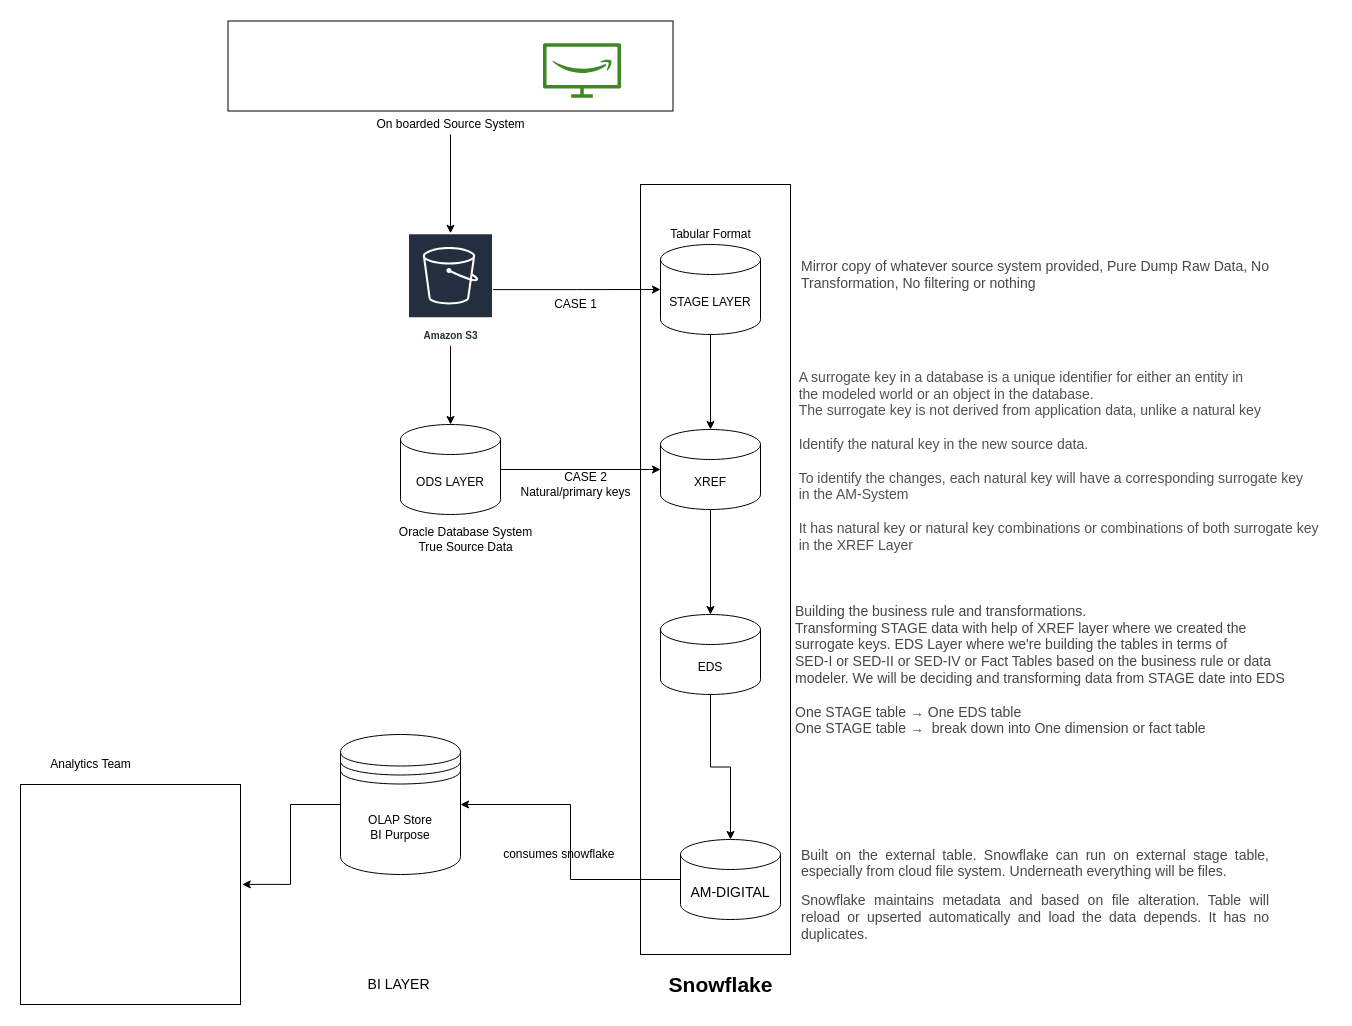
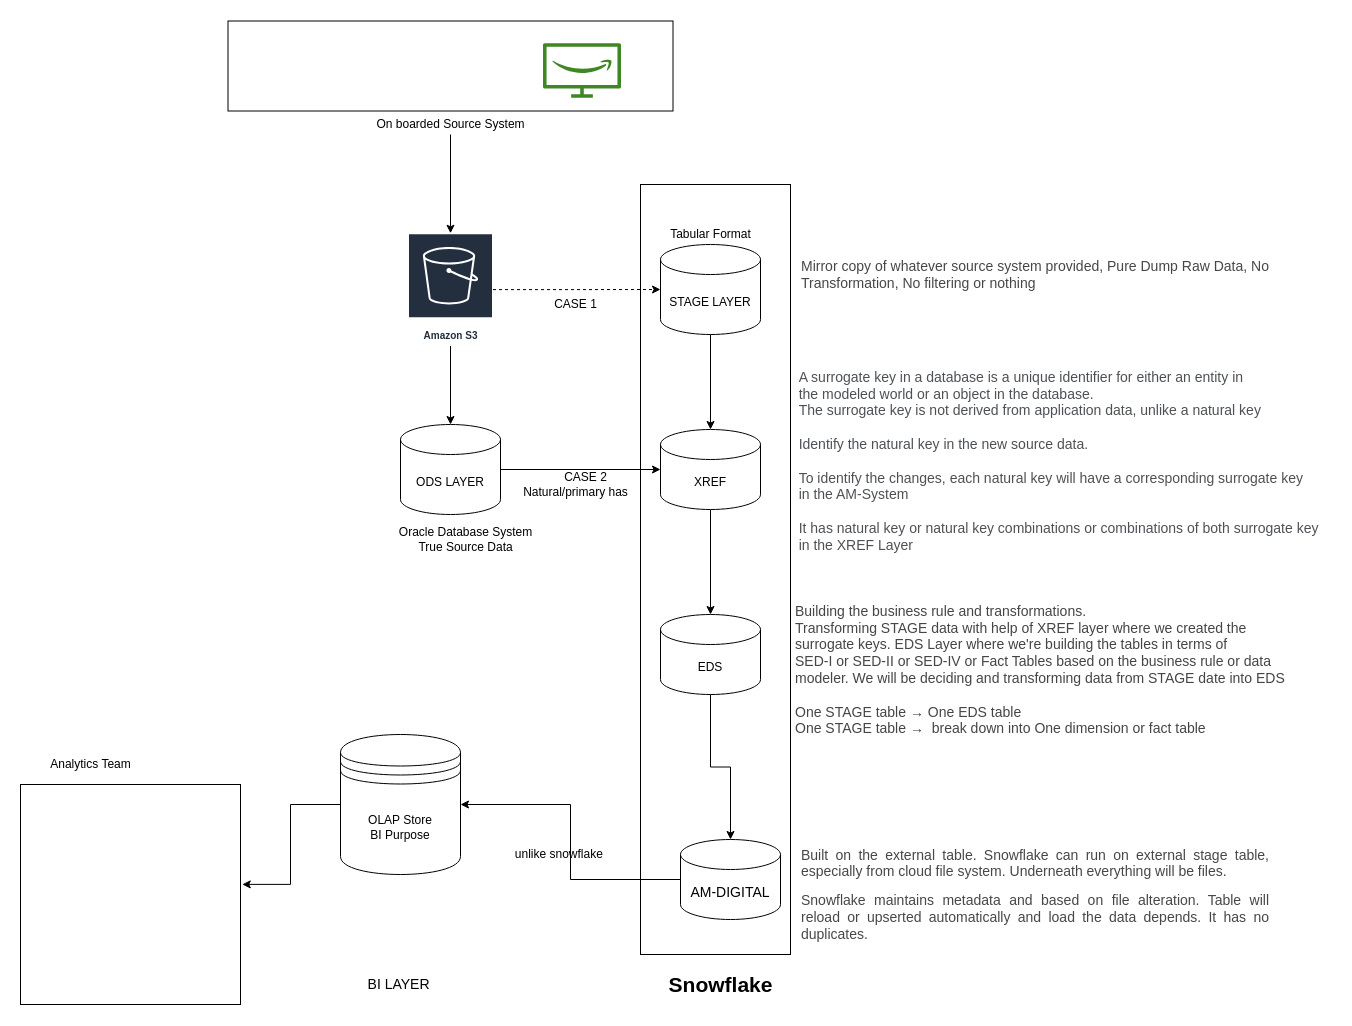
  <mxCell id="0" />
  <mxCell id="1" parent="0" />
  <mxCell id="2" style="edgeStyle=orthogonalEdgeStyle;rounded=0;orthogonalLoop=1;jettySize=auto;html=1;entryX=0.5;entryY=0;entryDx=0;entryDy=0;entryPerimeter=0;fontSize=14;" parent="1" source="3" target="5" edge="1"><mxGeometry relative="1" as="geometry" /></mxCell>
  <mxCell id="3" value="STAGE LAYER" style="shape=cylinder3;whiteSpace=wrap;html=1;boundedLbl=1;backgroundOutline=1;size=15;" parent="1" vertex="1"><mxGeometry x="660" y="244" width="100" height="90" as="geometry" /></mxCell>
  <mxCell id="4" style="edgeStyle=orthogonalEdgeStyle;rounded=0;orthogonalLoop=1;jettySize=auto;html=1;entryX=0.5;entryY=0;entryDx=0;entryDy=0;entryPerimeter=0;fontSize=14;" parent="1" source="5" target="13" edge="1"><mxGeometry relative="1" as="geometry" /></mxCell>
  <mxCell id="5" value="XREF" style="shape=cylinder3;whiteSpace=wrap;html=1;boundedLbl=1;backgroundOutline=1;size=15;" parent="1" vertex="1"><mxGeometry x="660" y="429" width="100" height="80" as="geometry" /></mxCell>
  <mxCell id="6" value="&lt;p style=&quot;text-align: justify&quot;&gt;&lt;span&gt;&lt;font style=&quot;font-size: 14px&quot; color=&quot;#474747&quot;&gt;Mirror copy of whatever source system provided, Pure Dump Raw Data, No Transformation, No filtering or nothing&lt;/font&gt;&lt;/span&gt;&lt;/p&gt;" style="text;html=1;strokeColor=none;fillColor=none;align=center;verticalAlign=middle;whiteSpace=wrap;rounded=0;" parent="1" vertex="1"><mxGeometry x="800" y="224" width="470" height="100" as="geometry" /></mxCell>
  <mxCell id="7" value="" style="shape=image;html=1;verticalAlign=top;verticalLabelPosition=bottom;labelBackgroundColor=#ffffff;imageAspect=0;aspect=fixed;image=https://cdn1.iconfinder.com/data/icons/DarkGlass_Reworked/128x128/filesystems/system.png" parent="1" vertex="1"><mxGeometry x="362.5" y="36" width="64.5" height="64.5" as="geometry" /></mxCell>
  <mxCell id="8" style="edgeStyle=orthogonalEdgeStyle;rounded=0;orthogonalLoop=1;jettySize=auto;html=1;fontSize=21;fontColor=#474747;" edge="1" parent="1" source="9" target="24"><mxGeometry relative="1" as="geometry" /></mxCell>
  <mxCell id="9" value="On boarded Source System" style="text;html=1;align=center;verticalAlign=middle;resizable=0;points=[];autosize=1;strokeColor=none;fillColor=none;" parent="1" vertex="1"><mxGeometry x="370" y="114" width="160" height="20" as="geometry" /></mxCell>
  <mxCell id="10" value="Tabular Format" style="text;html=1;align=center;verticalAlign=middle;resizable=0;points=[];autosize=1;strokeColor=none;fillColor=none;" parent="1" vertex="1"><mxGeometry x="660" y="224" width="100" height="20" as="geometry" /></mxCell>
  <mxCell id="11" value="&lt;div style=&quot;text-align: justify&quot;&gt;&lt;span style=&quot;background-color: rgb(255 , 255 , 255) ; color: rgb(77 , 81 , 86) ; font-family: &amp;#34;arial&amp;#34; , sans-serif ; font-size: 14px ; text-align: left&quot;&gt;A surrogate key in a database is a unique identifier for&amp;nbsp;&lt;/span&gt;&lt;span style=&quot;background-color: rgb(255 , 255 , 255) ; color: rgb(77 , 81 , 86) ; font-family: &amp;#34;arial&amp;#34; , sans-serif ; font-size: 14px&quot;&gt;either an entity in&amp;nbsp;&lt;/span&gt;&lt;/div&gt;&lt;div style=&quot;text-align: justify&quot;&gt;&lt;span style=&quot;background-color: rgb(255 , 255 , 255) ; color: rgb(77 , 81 , 86) ; font-family: &amp;#34;arial&amp;#34; , sans-serif ; font-size: 14px&quot;&gt;the modeled world or an object in the database.&amp;nbsp;&lt;/span&gt;&lt;/div&gt;&lt;div style=&quot;text-align: justify&quot;&gt;&lt;span style=&quot;background-color: rgb(255 , 255 , 255) ; color: rgb(77 , 81 , 86) ; font-family: &amp;#34;arial&amp;#34; , sans-serif ; font-size: 14px&quot;&gt;The surrogate key is not derived from application data, unlike a natural key&lt;/span&gt;&lt;/div&gt;&lt;div style=&quot;text-align: justify&quot;&gt;&lt;span style=&quot;background-color: rgb(255 , 255 , 255) ; color: rgb(77 , 81 , 86) ; font-family: &amp;#34;arial&amp;#34; , sans-serif ; font-size: 14px&quot;&gt;&lt;br&gt;&lt;/span&gt;&lt;/div&gt;&lt;div style=&quot;text-align: justify&quot;&gt;&lt;span style=&quot;background-color: rgb(255 , 255 , 255) ; color: rgb(77 , 81 , 86) ; font-family: &amp;#34;arial&amp;#34; , sans-serif ; font-size: 14px&quot;&gt;Identify the natural key in the new source data.&lt;/span&gt;&lt;/div&gt;&lt;div style=&quot;text-align: justify&quot;&gt;&lt;span style=&quot;background-color: rgb(255 , 255 , 255) ; color: rgb(77 , 81 , 86) ; font-family: &amp;#34;arial&amp;#34; , sans-serif ; font-size: 14px&quot;&gt;&lt;br&gt;&lt;/span&gt;&lt;/div&gt;&lt;div style=&quot;text-align: justify&quot;&gt;&lt;span style=&quot;background-color: rgb(255 , 255 , 255) ; color: rgb(77 , 81 , 86) ; font-family: &amp;#34;arial&amp;#34; , sans-serif ; font-size: 14px&quot;&gt;To identify the changes, each natural key will have a corresponding surrogate key&lt;/span&gt;&lt;/div&gt;&lt;div style=&quot;text-align: justify&quot;&gt;&lt;span style=&quot;background-color: rgb(255 , 255 , 255) ; color: rgb(77 , 81 , 86) ; font-family: &amp;#34;arial&amp;#34; , sans-serif ; font-size: 14px&quot;&gt;in the AM-System&lt;/span&gt;&lt;/div&gt;&lt;div style=&quot;text-align: justify&quot;&gt;&lt;span style=&quot;background-color: rgb(255 , 255 , 255) ; color: rgb(77 , 81 , 86) ; font-family: &amp;#34;arial&amp;#34; , sans-serif ; font-size: 14px&quot;&gt;&lt;br&gt;&lt;/span&gt;&lt;/div&gt;&lt;div style=&quot;text-align: justify&quot;&gt;&lt;span style=&quot;background-color: rgb(255 , 255 , 255) ; color: rgb(77 , 81 , 86) ; font-family: &amp;#34;arial&amp;#34; , sans-serif ; font-size: 14px&quot;&gt;It has natural key or natural key combinations or combinations of both surrogate key&amp;nbsp;&lt;/span&gt;&lt;/div&gt;&lt;div style=&quot;text-align: justify&quot;&gt;&lt;span style=&quot;background-color: rgb(255 , 255 , 255) ; color: rgb(77 , 81 , 86) ; font-family: &amp;#34;arial&amp;#34; , sans-serif ; font-size: 14px&quot;&gt;in the XREF Layer&lt;/span&gt;&lt;/div&gt;&lt;div style=&quot;text-align: justify&quot;&gt;&lt;span style=&quot;background-color: rgb(255 , 255 , 255) ; color: rgb(77 , 81 , 86) ; font-family: &amp;#34;arial&amp;#34; , sans-serif ; font-size: 14px&quot;&gt;&lt;br&gt;&lt;/span&gt;&lt;/div&gt;" style="text;html=1;align=center;verticalAlign=middle;resizable=0;points=[];autosize=1;strokeColor=none;fillColor=none;" parent="1" vertex="1"><mxGeometry x="790" y="384" width="540" height="170" as="geometry" /></mxCell>
  <mxCell id="12" style="edgeStyle=orthogonalEdgeStyle;rounded=0;orthogonalLoop=1;jettySize=auto;html=1;entryX=0.5;entryY=0;entryDx=0;entryDy=0;entryPerimeter=0;" edge="1" parent="1" source="13" target="27"><mxGeometry relative="1" as="geometry" /></mxCell>
  <mxCell id="13" value="EDS" style="shape=cylinder3;whiteSpace=wrap;html=1;boundedLbl=1;backgroundOutline=1;size=15;" parent="1" vertex="1"><mxGeometry x="660" y="614" width="100" height="80" as="geometry" /></mxCell>
  <mxCell id="14" value="&lt;div style=&quot;text-align: justify&quot;&gt;&lt;br&gt;&lt;/div&gt;" style="text;html=1;align=left;verticalAlign=middle;resizable=0;points=[];autosize=1;strokeColor=none;fillColor=none;" parent="1" vertex="1"><mxGeometry x="1050" y="689" width="20" height="20" as="geometry" /></mxCell>
  <mxCell id="15" value="&lt;h1&gt;&lt;/h1&gt;&lt;font color=&quot;#454545&quot;&gt;&lt;span style=&quot;text-align: center&quot;&gt;Building the business rule and transformations.&lt;/span&gt;&lt;br style=&quot;text-align: center&quot;&gt;&lt;span style=&quot;text-align: center&quot;&gt;Transforming STAGE data with help of XREF layer where we created the surrogate keys. EDS Layer where we're building the tables in terms of &lt;br&gt;SED-I or SED-II or SED-IV or Fact Tables based on the business rule or data modeler. We will be deciding and transforming data from STAGE date into EDS&lt;br&gt;&lt;/span&gt;&lt;span style=&quot;text-align: center&quot;&gt;&lt;br&gt;One STAGE table → One EDS table&lt;br&gt;&lt;/span&gt;&lt;span style=&quot;text-align: center&quot;&gt;One STAGE table →&amp;nbsp; break down into One dimension or fact table&lt;/span&gt;&lt;/font&gt;&lt;span style=&quot;text-align: center&quot;&gt;&lt;br&gt;&lt;/span&gt;" style="text;html=1;strokeColor=none;fillColor=none;spacing=5;spacingTop=-20;whiteSpace=wrap;overflow=hidden;rounded=0;fontSize=14;" parent="1" vertex="1"><mxGeometry x="790" y="594" width="520" height="160" as="geometry" /></mxCell>
  <mxCell id="16" style="edgeStyle=orthogonalEdgeStyle;rounded=0;orthogonalLoop=1;jettySize=auto;html=1;" edge="1" parent="1" source="27" target="26"><mxGeometry relative="1" as="geometry" /></mxCell>
  <mxCell id="17" value="BI LAYER&amp;nbsp;" style="text;html=1;align=center;verticalAlign=middle;resizable=0;points=[];autosize=1;strokeColor=none;fillColor=none;fontSize=14;" parent="1" vertex="1"><mxGeometry x="360" y="974" width="80" height="20" as="geometry" /></mxCell>
  <mxCell id="18" value="&lt;b&gt;&lt;font style=&quot;font-size: 21px&quot;&gt;Snowflake&lt;/font&gt;&lt;/b&gt;" style="text;html=1;align=center;verticalAlign=middle;resizable=0;points=[];autosize=1;strokeColor=none;fillColor=none;fontSize=14;" parent="1" vertex="1"><mxGeometry x="660" y="969" width="120" height="30" as="geometry" /></mxCell>
  <mxCell id="19" style="edgeStyle=orthogonalEdgeStyle;rounded=0;orthogonalLoop=1;jettySize=auto;html=1;entryX=0;entryY=0.5;entryDx=0;entryDy=0;entryPerimeter=0;" edge="1" parent="1" source="20" target="5"><mxGeometry relative="1" as="geometry"><mxPoint x="660" y="299" as="targetPoint" /></mxGeometry></mxCell>
  <mxCell id="20" value="ODS LAYER" style="shape=cylinder3;whiteSpace=wrap;html=1;boundedLbl=1;backgroundOutline=1;size=15;" vertex="1" parent="1"><mxGeometry x="400" y="424" width="100" height="90" as="geometry" /></mxCell>
  <mxCell id="21" value="Oracle Database System&lt;br&gt;True Source Data" style="text;html=1;align=center;verticalAlign=middle;resizable=0;points=[];autosize=1;strokeColor=none;fillColor=none;" vertex="1" parent="1"><mxGeometry x="390" y="524" width="150" height="30" as="geometry" /></mxCell>
  <mxCell id="22" style="edgeStyle=orthogonalEdgeStyle;rounded=0;orthogonalLoop=1;jettySize=auto;html=1;" edge="1" parent="1" source="24" target="20"><mxGeometry relative="1" as="geometry" /></mxCell>
- <mxCell id="23" style="edgeStyle=orthogonalEdgeStyle;rounded=0;orthogonalLoop=1;jettySize=auto;html=1;" edge="1" parent="1" source="24" target="3"><mxGeometry relative="1" as="geometry" /></mxCell>
+ <mxCell id="23" style="edgeStyle=orthogonalEdgeStyle;rounded=0;orthogonalLoop=1;jettySize=auto;html=1;dashed=1;" edge="1" parent="1" source="24" target="3"><mxGeometry relative="1" as="geometry" /></mxCell>
  <mxCell id="24" value="Amazon S3" style="sketch=0;outlineConnect=0;fontColor=#232F3E;gradientColor=none;strokeColor=#ffffff;fillColor=#232F3E;dashed=0;verticalLabelPosition=middle;verticalAlign=bottom;align=center;html=1;whiteSpace=wrap;fontSize=10;fontStyle=1;spacing=3;shape=mxgraph.aws4.productIcon;prIcon=mxgraph.aws4.s3;" vertex="1" parent="1"><mxGeometry x="407.5" y="232.75" width="85" height="112.5" as="geometry" /></mxCell>
  <mxCell id="25" style="edgeStyle=orthogonalEdgeStyle;rounded=0;orthogonalLoop=1;jettySize=auto;html=1;entryX=1.008;entryY=0.454;entryDx=0;entryDy=0;entryPerimeter=0;" edge="1" parent="1" source="26" target="28"><mxGeometry relative="1" as="geometry"><mxPoint x="260" y="884" as="targetPoint" /></mxGeometry></mxCell>
  <mxCell id="26" value="OLAP Store&lt;br&gt;BI Purpose" style="shape=datastore;whiteSpace=wrap;html=1;" vertex="1" parent="1"><mxGeometry x="340" y="734" width="120" height="140" as="geometry" /></mxCell>
  <mxCell id="27" value="AM-DIGITAL" style="shape=cylinder3;whiteSpace=wrap;html=1;boundedLbl=1;backgroundOutline=1;size=15;fontSize=14;" parent="1" vertex="1"><mxGeometry x="680" y="839" width="100" height="80" as="geometry" /></mxCell>
  <mxCell id="28" value="" style="whiteSpace=wrap;html=1;aspect=fixed;" vertex="1" parent="1"><mxGeometry x="20" y="784" width="220" height="220" as="geometry" /></mxCell>
  <mxCell id="29" value="" style="shape=image;html=1;verticalAlign=top;verticalLabelPosition=bottom;labelBackgroundColor=#ffffff;imageAspect=0;aspect=fixed;image=https://cdn4.iconfinder.com/data/icons/business-black-1/64/36-128.png" vertex="1" parent="1"><mxGeometry x="50" y="814" width="58" height="58" as="geometry" /></mxCell>
  <mxCell id="30" value="" style="shape=image;html=1;verticalAlign=top;verticalLabelPosition=bottom;labelBackgroundColor=#ffffff;imageAspect=0;aspect=fixed;image=https://cdn3.iconfinder.com/data/icons/user-interface-798/32/User_interface_pie_chart_chart_diagram_analytic_ui-128.png" vertex="1" parent="1"><mxGeometry x="160" y="899" width="65" height="65" as="geometry" /></mxCell>
  <mxCell id="31" value="" style="shape=image;html=1;verticalAlign=top;verticalLabelPosition=bottom;labelBackgroundColor=#ffffff;imageAspect=0;aspect=fixed;image=https://cdn3.iconfinder.com/data/icons/digital-marketing-filled-outline-3/64/data_analytic-128.png" vertex="1" parent="1"><mxGeometry x="155" y="814" width="60" height="60" as="geometry" /></mxCell>
  <mxCell id="32" value="" style="shape=image;html=1;verticalAlign=top;verticalLabelPosition=bottom;labelBackgroundColor=#ffffff;imageAspect=0;aspect=fixed;image=https://cdn0.iconfinder.com/data/icons/web-development-and-studio/512/30_Graph_Analysis_analytic_analytics_chart_data-128.png" vertex="1" parent="1"><mxGeometry x="50" y="901" width="73" height="73" as="geometry" /></mxCell>
- <mxCell id="33" value="consumes snowflake&amp;nbsp;" style="text;html=1;align=center;verticalAlign=middle;resizable=0;points=[];autosize=1;strokeColor=none;fillColor=none;" vertex="1" parent="1"><mxGeometry x="495" y="844" width="130" height="20" as="geometry" /></mxCell>
+ <mxCell id="33" value="unlike snowflake&amp;nbsp;" style="text;html=1;align=center;verticalAlign=middle;resizable=0;points=[];autosize=1;strokeColor=none;fillColor=none;" vertex="1" parent="1"><mxGeometry x="495" y="844" width="130" height="20" as="geometry" /></mxCell>
  <mxCell id="34" value="" style="rounded=0;whiteSpace=wrap;html=1;fontSize=21;fontColor=#474747;fillColor=none;" vertex="1" parent="1"><mxGeometry x="640" y="184" width="150" height="770" as="geometry" /></mxCell>
  <mxCell id="35" value="Analytics Team" style="text;html=1;align=center;verticalAlign=middle;resizable=0;points=[];autosize=1;strokeColor=none;fillColor=none;" vertex="1" parent="1"><mxGeometry x="40" y="754" width="100" height="20" as="geometry" /></mxCell>
  <mxCell id="36" value="CASE 1" style="text;html=1;align=center;verticalAlign=middle;resizable=0;points=[];autosize=1;strokeColor=none;fillColor=none;" vertex="1" parent="1"><mxGeometry x="545" y="294" width="60" height="20" as="geometry" /></mxCell>
- <mxCell id="37" value="&amp;nbsp; &amp;nbsp; &amp;nbsp; CASE 2 &lt;br&gt;Natural/primary keys" style="text;html=1;align=center;verticalAlign=middle;resizable=0;points=[];autosize=1;strokeColor=none;fillColor=none;" vertex="1" parent="1"><mxGeometry x="510" y="469" width="130" height="30" as="geometry" /></mxCell>
+ <mxCell id="37" value="&amp;nbsp; &amp;nbsp; &amp;nbsp; CASE 2 &lt;br&gt;Natural/primary has" style="text;html=1;align=center;verticalAlign=middle;resizable=0;points=[];autosize=1;strokeColor=none;fillColor=none;" vertex="1" parent="1"><mxGeometry x="510" y="469" width="130" height="30" as="geometry" /></mxCell>
  <mxCell id="38" value="&lt;p style=&quot;text-align: justify&quot;&gt;&lt;span&gt;&lt;font style=&quot;font-size: 14px&quot; color=&quot;#474747&quot;&gt;Built on the external table. Snowflake can run on external stage table, especially from cloud file system. Underneath everything will be files.&lt;/font&gt;&lt;/span&gt;&lt;/p&gt;&lt;p style=&quot;text-align: justify&quot;&gt;&lt;span&gt;&lt;font style=&quot;font-size: 14px&quot; color=&quot;#474747&quot;&gt;Snowflake maintains metadata and based on file alteration. Table will reload or upserted automatically and load the data depends. It has no duplicates.&lt;/font&gt;&lt;/span&gt;&lt;/p&gt;" style="text;html=1;strokeColor=none;fillColor=none;align=center;verticalAlign=middle;whiteSpace=wrap;rounded=0;" vertex="1" parent="1"><mxGeometry x="800" y="834" width="470" height="120" as="geometry" /></mxCell>
  <mxCell id="39" value="" style="sketch=0;outlineConnect=0;fontColor=#232F3E;gradientColor=none;fillColor=#3F8624;strokeColor=none;dashed=0;verticalLabelPosition=bottom;verticalAlign=top;align=center;html=1;fontSize=12;fontStyle=0;aspect=fixed;pointerEvents=1;shape=mxgraph.aws4.firetv;" vertex="1" parent="1"><mxGeometry x="542.5" y="42.5" width="78" height="55" as="geometry" /></mxCell>
  <mxCell id="40" value="" style="shape=image;html=1;verticalAlign=top;verticalLabelPosition=bottom;labelBackgroundColor=#ffffff;imageAspect=0;aspect=fixed;image=https://cdn0.iconfinder.com/data/icons/iphone-7-airpods-icons-solid-style/24/apple-tv-box-128.png;fontSize=21;fontColor=#474747;" vertex="1" parent="1"><mxGeometry x="284.5" y="36" width="58" height="58" as="geometry" /></mxCell>
  <mxCell id="41" value="" style="shape=image;html=1;verticalAlign=top;verticalLabelPosition=bottom;labelBackgroundColor=#ffffff;imageAspect=0;aspect=fixed;image=https://cdn1.iconfinder.com/data/icons/computer-hardware-line-vol-1/52/computer__desktop__imac__monitor__pc__tv__video-128.png;fontSize=21;fontColor=#474747;" vertex="1" parent="1"><mxGeometry x="438.5" y="26" width="88" height="88" as="geometry" /></mxCell>
  <mxCell id="42" value="" style="whiteSpace=wrap;html=1;fontSize=21;fontColor=#474747;fillColor=none;" vertex="1" parent="1"><mxGeometry x="227.5" y="20.5" width="445" height="90" as="geometry" /></mxCell>
